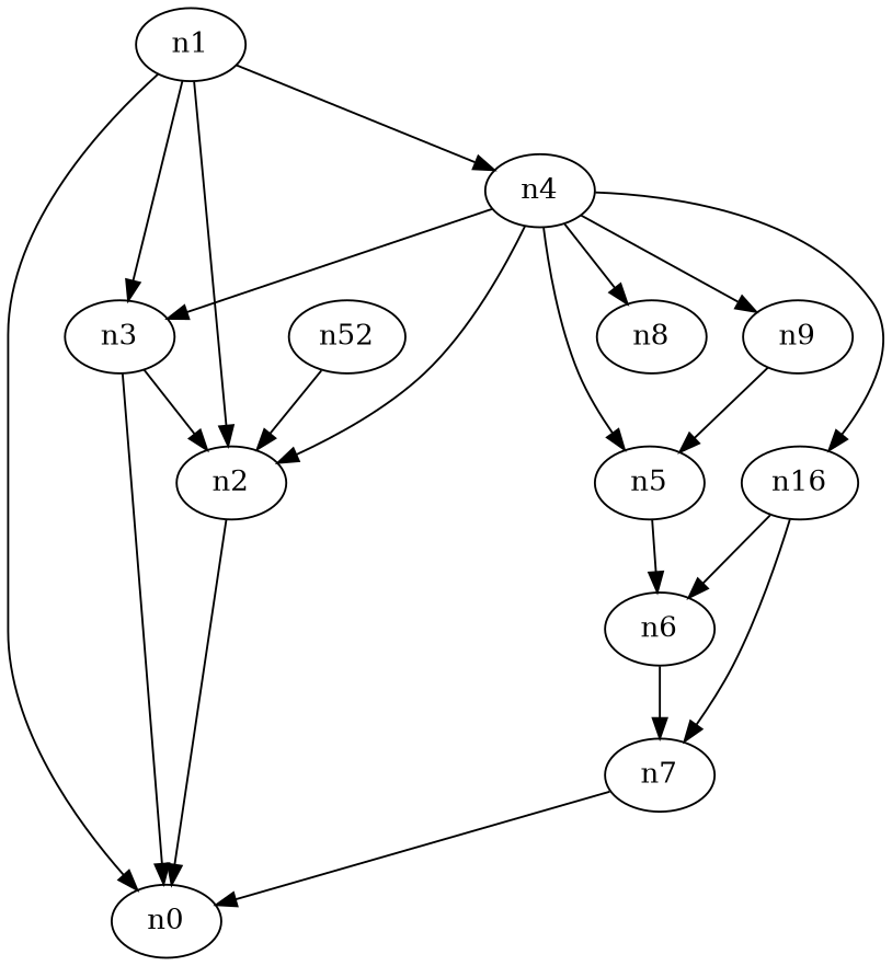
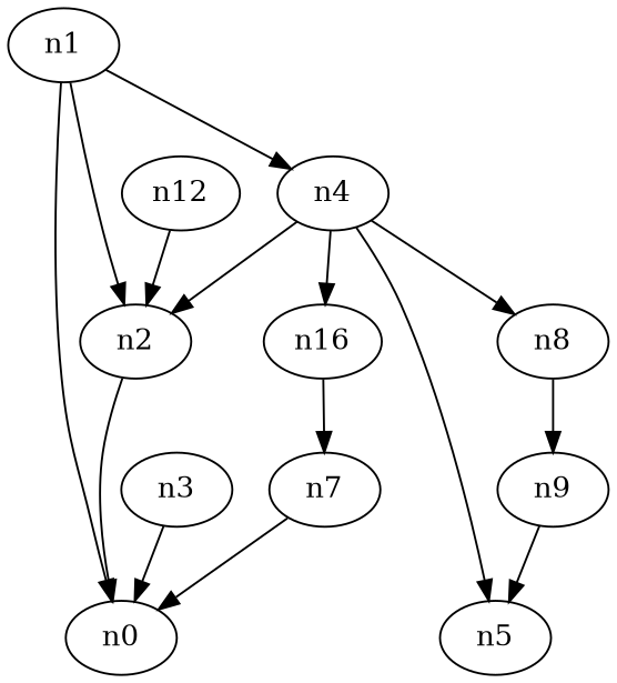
  digraph {
    n1
    n0
    n2
    n3
    n4
    n5
    n8
    n10 [label=n16]
-   n6
    n9
    n7
-   n12 [label=n52]
+   n12
    n1 -> n0
    n1 -> n2
-   n1 -> n3
    n1 -> n4
    n2 -> n0
    n3 -> n0
-   n3 -> n2
    n4 -> n2
-   n4 -> n3
    n4 -> n5
    n4 -> n8
    n4 -> n10
-   n5 -> n6
-   n4 -> n9
-   n10 -> n6
+   n8 -> n9
    n10 -> n7
-   n6 -> n7
    n9 -> n5
    n7 -> n0
    n12 -> n2
  }
